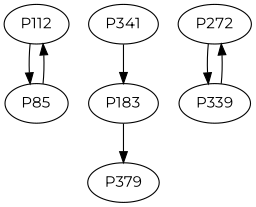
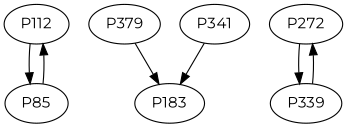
  digraph {
    fontname=Montserrat
    node [fontname=Montserrat]
    edge [fontname=Montserrat]
    P112
    P85
    P379
    P183
    P341
    P272
    P339
    P112 -> P85
    P85 -> P112
-   P183 -> P379
+   P379 -> P183
    P341 -> P183
    P272 -> P339
    P339 -> P272
  }
